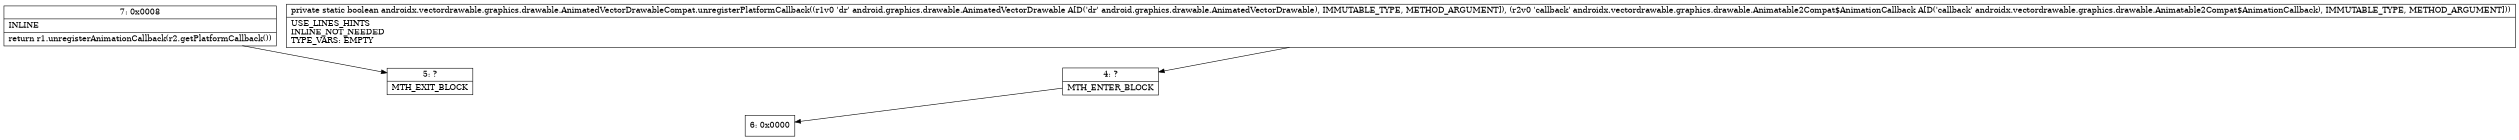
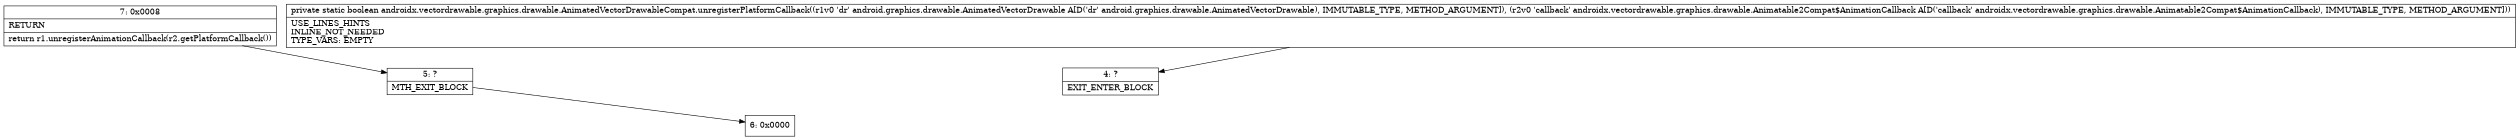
  digraph {
    node [shape=record]
-   n1 [label="{4\:\ ?|MTH_ENTER_BLOCK\l}"]
+   n1 [label="{4\:\ ?|EXIT_ENTER_BLOCK\l}"]
    n2 [label="{6\:\ 0x0000}"]
-   n3 [label="{7\:\ 0x0008|INLINE\l|return r1.unregisterAnimationCallback(r2.getPlatformCallback())\l}"]
+   n3 [label="{7\:\ 0x0008|RETURN\l|return r1.unregisterAnimationCallback(r2.getPlatformCallback())\l}"]
    n4 [label="{5\:\ ?|MTH_EXIT_BLOCK\l}"]
    n5 [label="{private static boolean androidx.vectordrawable.graphics.drawable.AnimatedVectorDrawableCompat.unregisterPlatformCallback((r1v0 'dr' android.graphics.drawable.AnimatedVectorDrawable A[D('dr' android.graphics.drawable.AnimatedVectorDrawable), IMMUTABLE_TYPE, METHOD_ARGUMENT]), (r2v0 'callback' androidx.vectordrawable.graphics.drawable.Animatable2Compat$AnimationCallback A[D('callback' androidx.vectordrawable.graphics.drawable.Animatable2Compat$AnimationCallback), IMMUTABLE_TYPE, METHOD_ARGUMENT]))  | USE_LINES_HINTS\lINLINE_NOT_NEEDED\lTYPE_VARS: EMPTY\l}"]
-   n1 -> n2
+   n4 -> n2
    n3 -> n4
    n5 -> n1
  }
